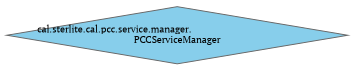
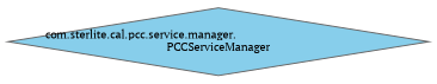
  digraph {
    rankdir=LR
    fontname="PT Serif"
-   n1 [color=grey40 fillcolor=skyblue fontname="PT Serif" fontsize=10 height=0.2 label="cal.sterlite.cal.pcc.service.manager.\lPCCServiceManager" shape=diamond style=filled width=0.4]
+   n1 [color=grey40 fillcolor=skyblue fontname="PT Serif" fontsize=10 height=0.2 label="com.sterlite.cal.pcc.service.manager.\lPCCServiceManager" shape=diamond style=filled width=0.4]
  }
